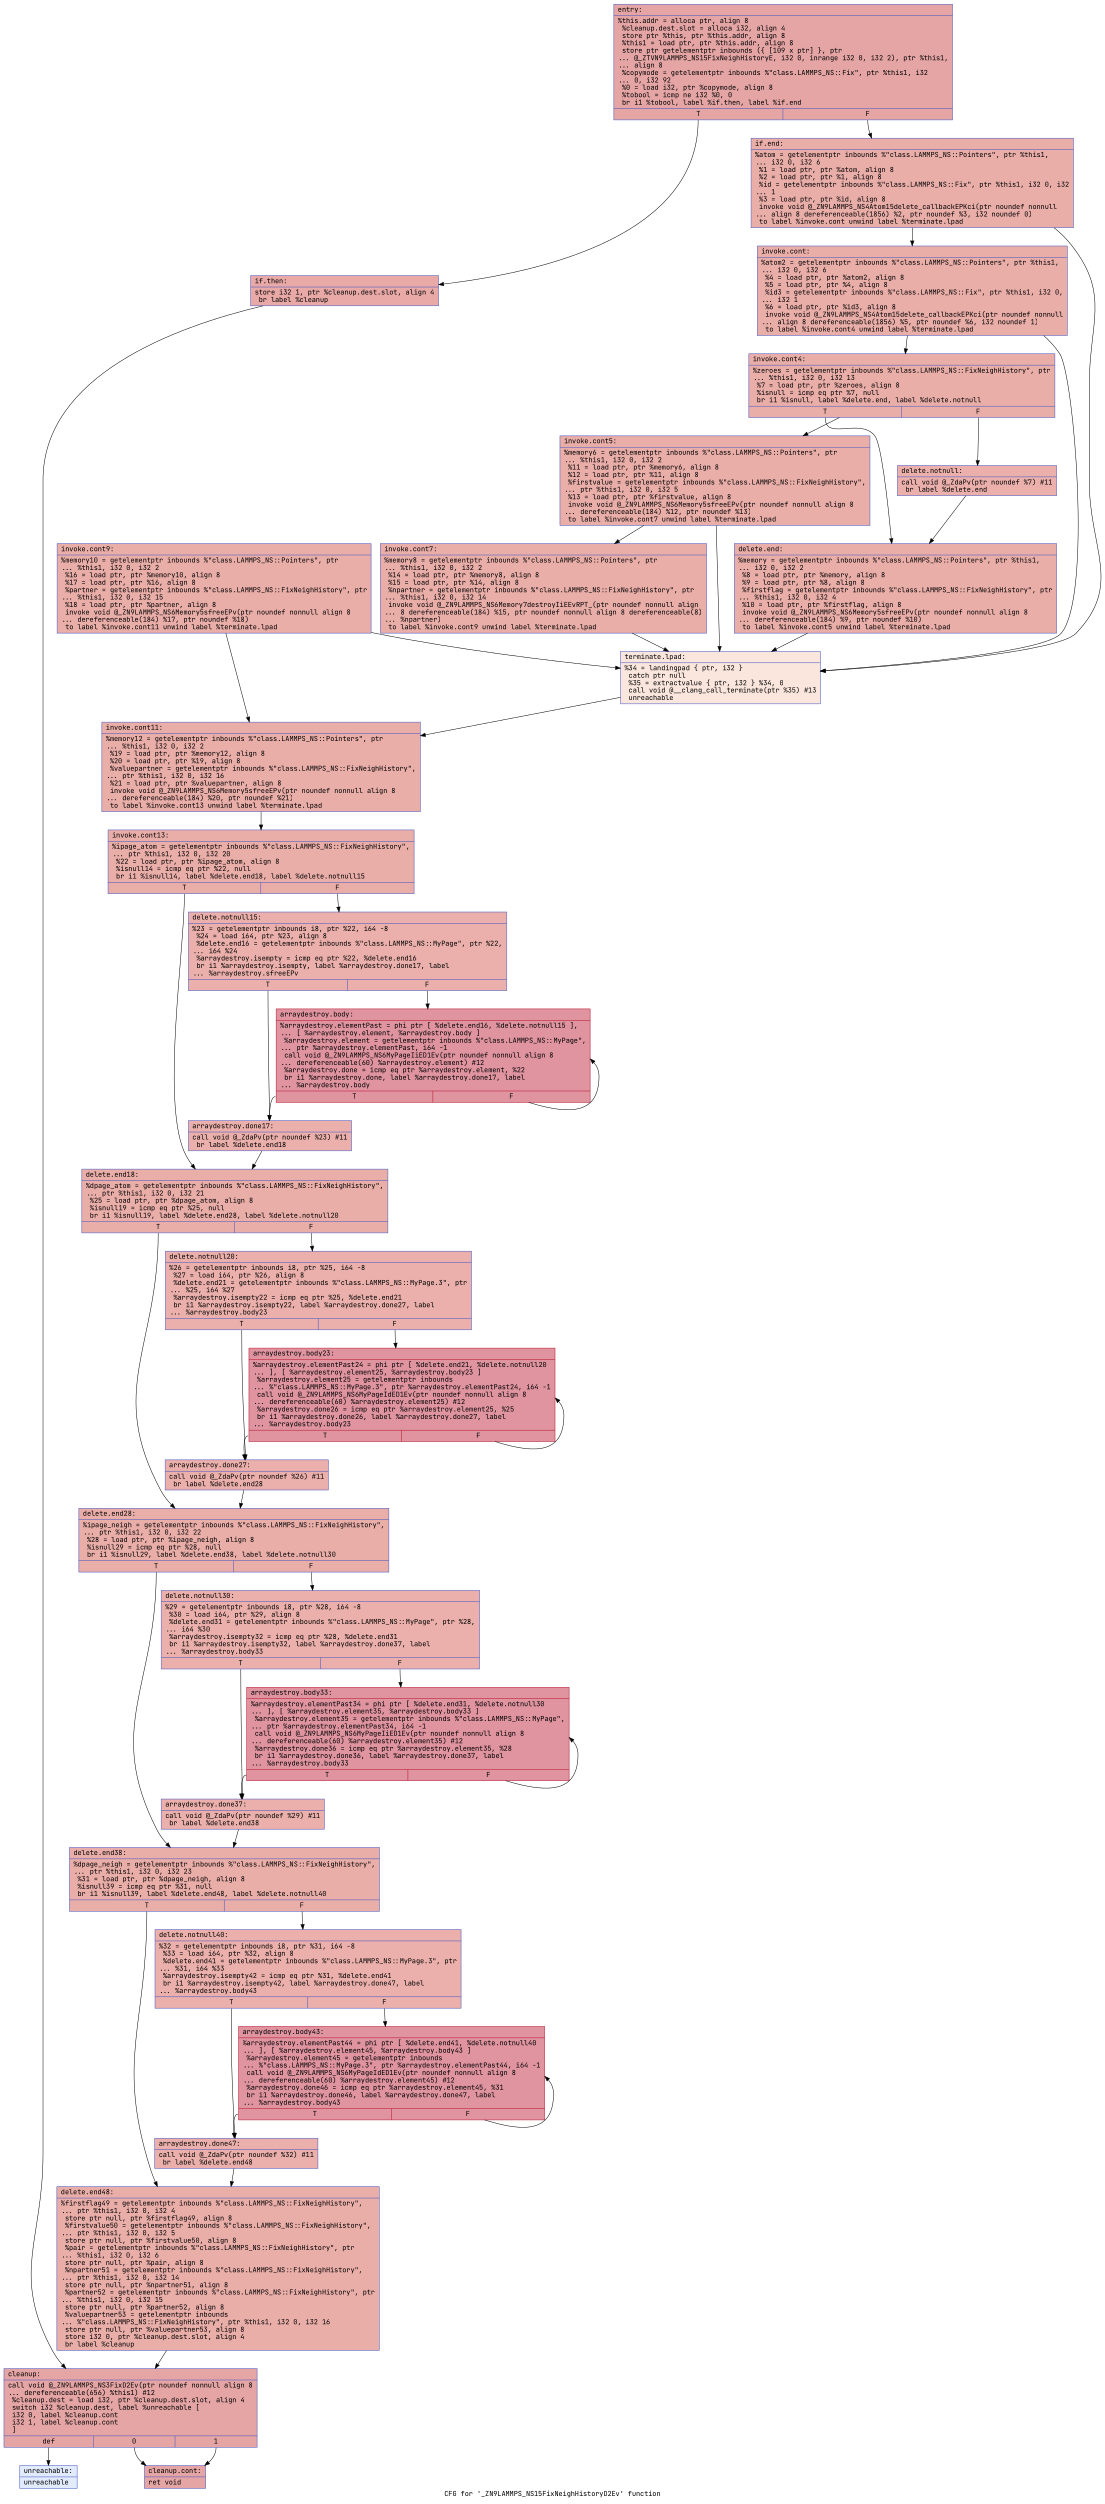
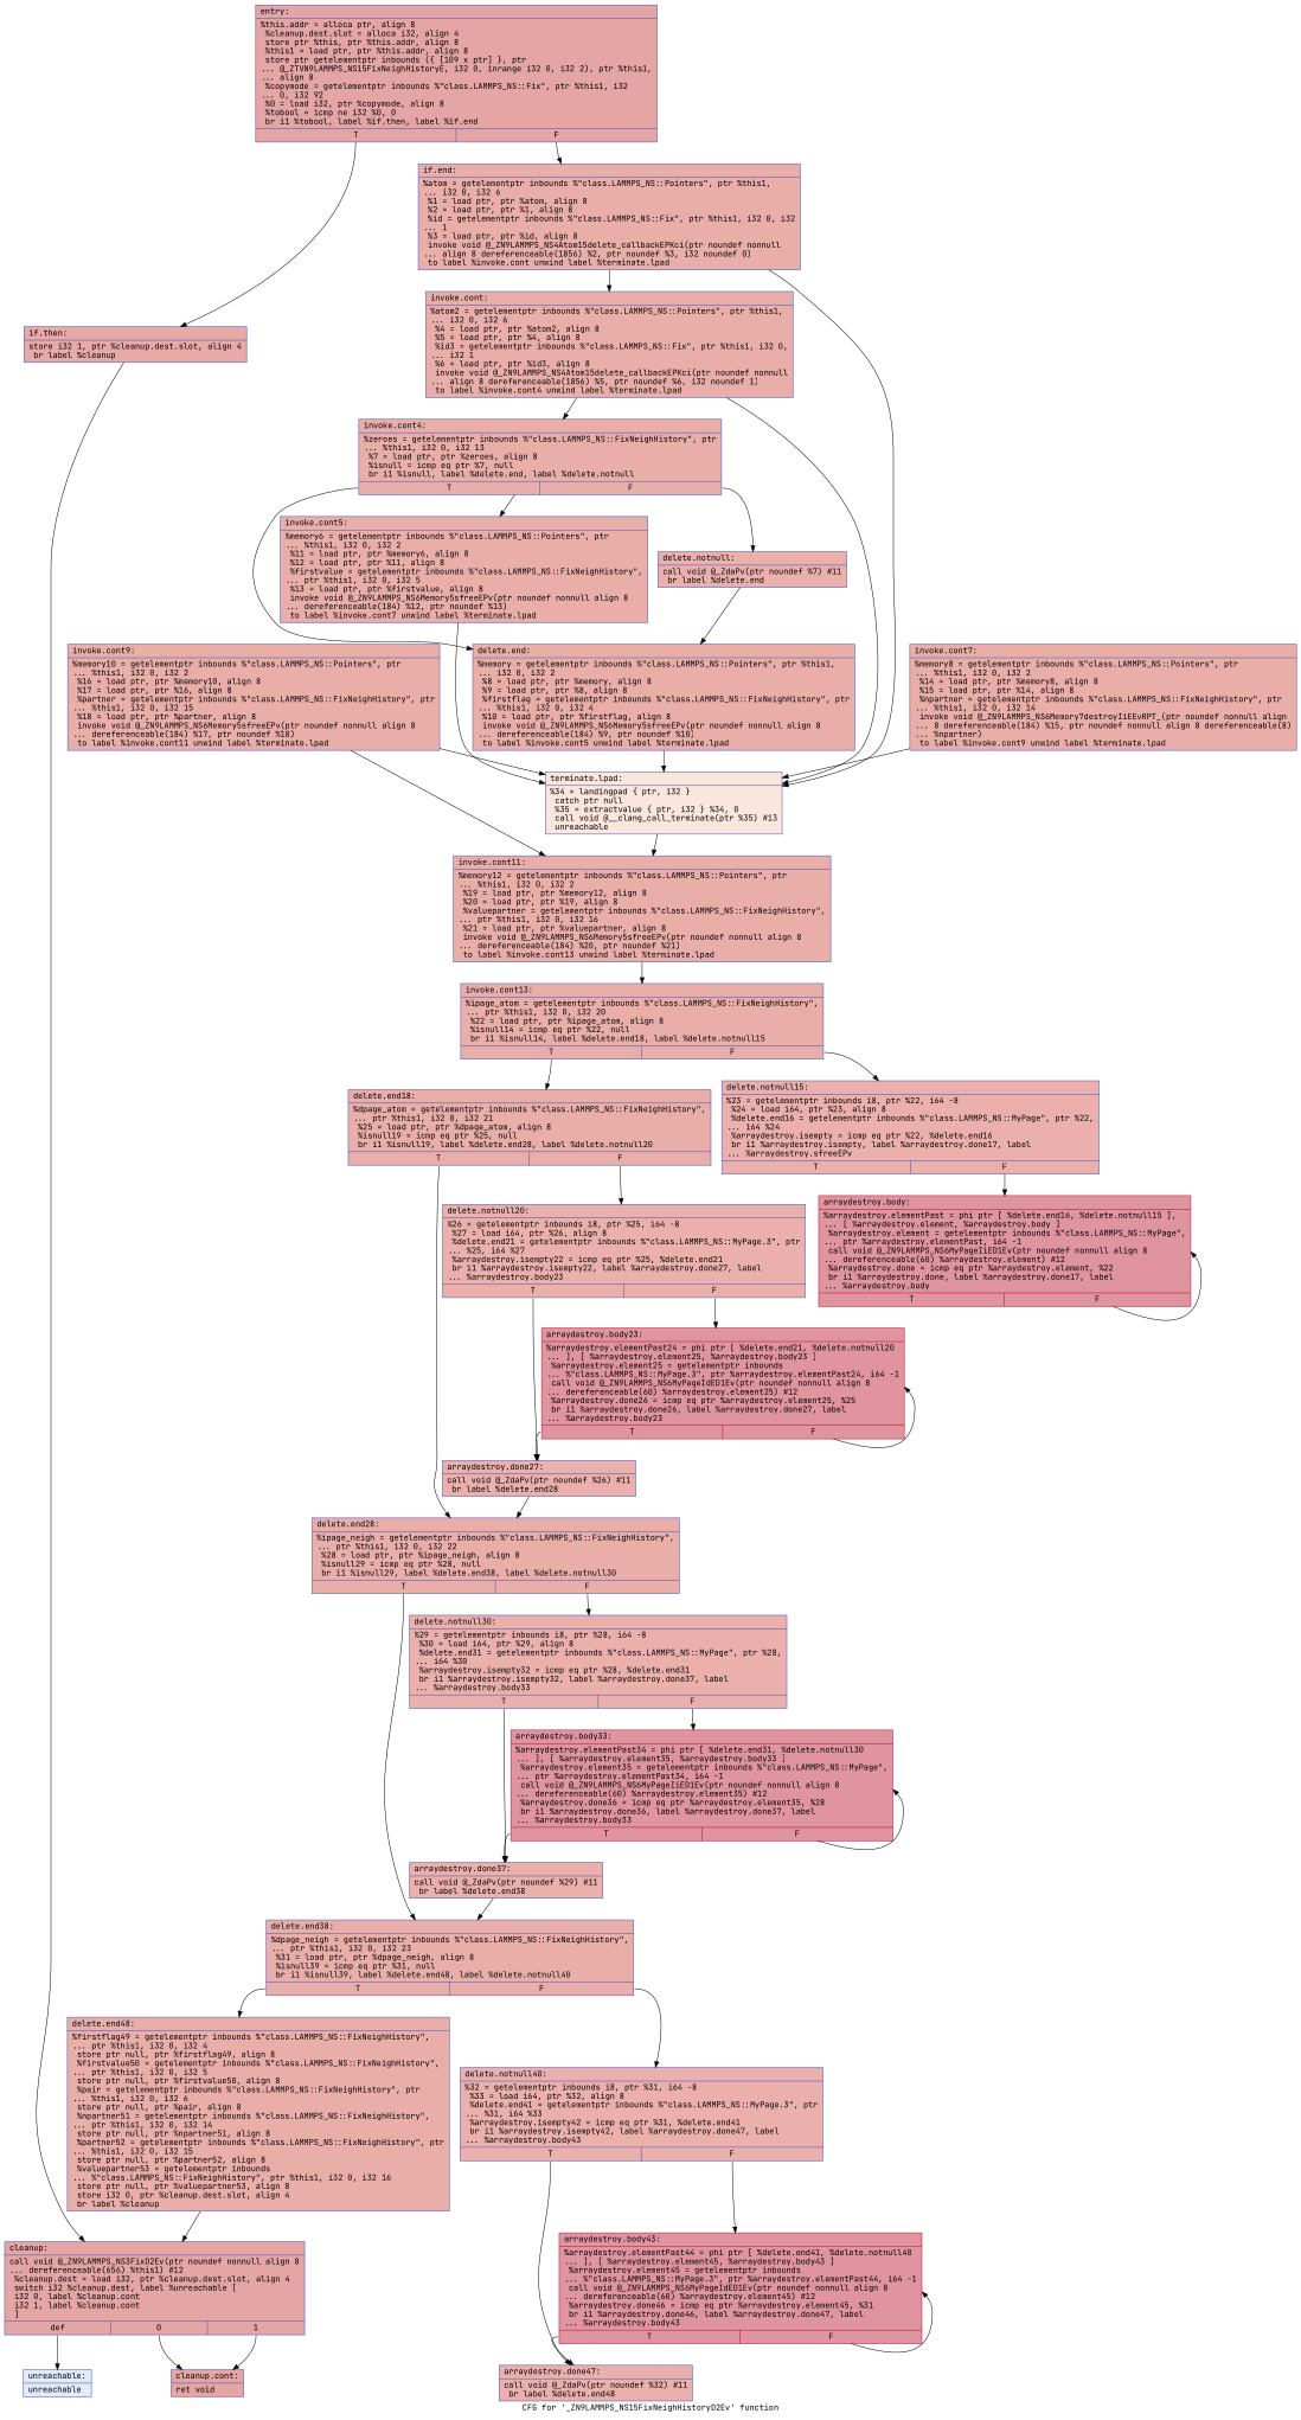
  digraph {
    fontname="JetBrains Mono"
    label="CFG for '_ZN9LAMMPS_NS15FixNeighHistoryD2Ev' function"
    node [color="#3d50c3ff" fillcolor="#d0473d70" fontname="JetBrains Mono" shape=record style=filled]
    edge [fontname="JetBrains Mono"]
    n1 [fillcolor="#c5333470" label="{entry:\l|  %this.addr = alloca ptr, align 8\l  %cleanup.dest.slot = alloca i32, align 4\l  store ptr %this, ptr %this.addr, align 8\l  %this1 = load ptr, ptr %this.addr, align 8\l  store ptr getelementptr inbounds (\{ [109 x ptr] \}, ptr\l... @_ZTVN9LAMMPS_NS15FixNeighHistoryE, i32 0, inrange i32 0, i32 2), ptr %this1,\l... align 8\l  %copymode = getelementptr inbounds %\"class.LAMMPS_NS::Fix\", ptr %this1, i32\l... 0, i32 92\l  %0 = load i32, ptr %copymode, align 8\l  %tobool = icmp ne i32 %0, 0\l  br i1 %tobool, label %if.then, label %if.end\l|{<s0>T|<s1>F}}"]
    n2 [fillcolor="#ca3b3770" label="{if.then:\l|  store i32 1, ptr %cleanup.dest.slot, align 4\l  br label %cleanup\l}"]
    n3 [label="{if.end:\l|  %atom = getelementptr inbounds %\"class.LAMMPS_NS::Pointers\", ptr %this1,\l... i32 0, i32 6\l  %1 = load ptr, ptr %atom, align 8\l  %2 = load ptr, ptr %1, align 8\l  %id = getelementptr inbounds %\"class.LAMMPS_NS::Fix\", ptr %this1, i32 0, i32\l... 1\l  %3 = load ptr, ptr %id, align 8\l  invoke void @_ZN9LAMMPS_NS4Atom15delete_callbackEPKci(ptr noundef nonnull\l... align 8 dereferenceable(1856) %2, ptr noundef %3, i32 noundef 0)\l          to label %invoke.cont unwind label %terminate.lpad\l}"]
    n4 [fillcolor="#c5333470" label="{cleanup:\l|  call void @_ZN9LAMMPS_NS3FixD2Ev(ptr noundef nonnull align 8\l... dereferenceable(656) %this1) #12\l  %cleanup.dest = load i32, ptr %cleanup.dest.slot, align 4\l  switch i32 %cleanup.dest, label %unreachable [\l    i32 0, label %cleanup.cont\l    i32 1, label %cleanup.cont\l  ]\l|{<s0>def|<s1>0|<s2>1}}"]
    n5 [label="{invoke.cont:\l|  %atom2 = getelementptr inbounds %\"class.LAMMPS_NS::Pointers\", ptr %this1,\l... i32 0, i32 6\l  %4 = load ptr, ptr %atom2, align 8\l  %5 = load ptr, ptr %4, align 8\l  %id3 = getelementptr inbounds %\"class.LAMMPS_NS::Fix\", ptr %this1, i32 0,\l... i32 1\l  %6 = load ptr, ptr %id3, align 8\l  invoke void @_ZN9LAMMPS_NS4Atom15delete_callbackEPKci(ptr noundef nonnull\l... align 8 dereferenceable(1856) %5, ptr noundef %6, i32 noundef 1)\l          to label %invoke.cont4 unwind label %terminate.lpad\l}"]
    n6 [fillcolor="#f3c7b170" label="{terminate.lpad:\l|  %34 = landingpad \{ ptr, i32 \}\l          catch ptr null\l  %35 = extractvalue \{ ptr, i32 \} %34, 0\l  call void @__clang_call_terminate(ptr %35) #13\l  unreachable\l}"]
    n7 [fillcolor="#bbd1f870" label="{unreachable:\l|  unreachable\l}"]
    n8 [fillcolor="#c5333470" label="{cleanup.cont:\l|  ret void\l}"]
    n9 [label="{invoke.cont4:\l|  %zeroes = getelementptr inbounds %\"class.LAMMPS_NS::FixNeighHistory\", ptr\l... %this1, i32 0, i32 13\l  %7 = load ptr, ptr %zeroes, align 8\l  %isnull = icmp eq ptr %7, null\l  br i1 %isnull, label %delete.end, label %delete.notnull\l|{<s0>T|<s1>F}}"]
    n10 [label="{invoke.cont11:\l|  %memory12 = getelementptr inbounds %\"class.LAMMPS_NS::Pointers\", ptr\l... %this1, i32 0, i32 2\l  %19 = load ptr, ptr %memory12, align 8\l  %20 = load ptr, ptr %19, align 8\l  %valuepartner = getelementptr inbounds %\"class.LAMMPS_NS::FixNeighHistory\",\l... ptr %this1, i32 0, i32 16\l  %21 = load ptr, ptr %valuepartner, align 8\l  invoke void @_ZN9LAMMPS_NS6Memory5sfreeEPv(ptr noundef nonnull align 8\l... dereferenceable(184) %20, ptr noundef %21)\l          to label %invoke.cont13 unwind label %terminate.lpad\l}"]
    n11 [label="{delete.end:\l|  %memory = getelementptr inbounds %\"class.LAMMPS_NS::Pointers\", ptr %this1,\l... i32 0, i32 2\l  %8 = load ptr, ptr %memory, align 8\l  %9 = load ptr, ptr %8, align 8\l  %firstflag = getelementptr inbounds %\"class.LAMMPS_NS::FixNeighHistory\", ptr\l... %this1, i32 0, i32 4\l  %10 = load ptr, ptr %firstflag, align 8\l  invoke void @_ZN9LAMMPS_NS6Memory5sfreeEPv(ptr noundef nonnull align 8\l... dereferenceable(184) %9, ptr noundef %10)\l          to label %invoke.cont5 unwind label %terminate.lpad\l}"]
    n12 [fillcolor="#d24b4070" label="{delete.notnull:\l|  call void @_ZdaPv(ptr noundef %7) #11\l  br label %delete.end\l}"]
    n13 [label="{invoke.cont5:\l|  %memory6 = getelementptr inbounds %\"class.LAMMPS_NS::Pointers\", ptr\l... %this1, i32 0, i32 2\l  %11 = load ptr, ptr %memory6, align 8\l  %12 = load ptr, ptr %11, align 8\l  %firstvalue = getelementptr inbounds %\"class.LAMMPS_NS::FixNeighHistory\",\l... ptr %this1, i32 0, i32 5\l  %13 = load ptr, ptr %firstvalue, align 8\l  invoke void @_ZN9LAMMPS_NS6Memory5sfreeEPv(ptr noundef nonnull align 8\l... dereferenceable(184) %12, ptr noundef %13)\l          to label %invoke.cont7 unwind label %terminate.lpad\l}"]
    n14 [label="{invoke.cont7:\l|  %memory8 = getelementptr inbounds %\"class.LAMMPS_NS::Pointers\", ptr\l... %this1, i32 0, i32 2\l  %14 = load ptr, ptr %memory8, align 8\l  %15 = load ptr, ptr %14, align 8\l  %npartner = getelementptr inbounds %\"class.LAMMPS_NS::FixNeighHistory\", ptr\l... %this1, i32 0, i32 14\l  invoke void @_ZN9LAMMPS_NS6Memory7destroyIiEEvRPT_(ptr noundef nonnull align\l... 8 dereferenceable(184) %15, ptr noundef nonnull align 8 dereferenceable(8)\l... %npartner)\l          to label %invoke.cont9 unwind label %terminate.lpad\l}"]
    n15 [label="{invoke.cont9:\l|  %memory10 = getelementptr inbounds %\"class.LAMMPS_NS::Pointers\", ptr\l... %this1, i32 0, i32 2\l  %16 = load ptr, ptr %memory10, align 8\l  %17 = load ptr, ptr %16, align 8\l  %partner = getelementptr inbounds %\"class.LAMMPS_NS::FixNeighHistory\", ptr\l... %this1, i32 0, i32 15\l  %18 = load ptr, ptr %partner, align 8\l  invoke void @_ZN9LAMMPS_NS6Memory5sfreeEPv(ptr noundef nonnull align 8\l... dereferenceable(184) %17, ptr noundef %18)\l          to label %invoke.cont11 unwind label %terminate.lpad\l}"]
    n16 [label="{invoke.cont13:\l|  %ipage_atom = getelementptr inbounds %\"class.LAMMPS_NS::FixNeighHistory\",\l... ptr %this1, i32 0, i32 20\l  %22 = load ptr, ptr %ipage_atom, align 8\l  %isnull14 = icmp eq ptr %22, null\l  br i1 %isnull14, label %delete.end18, label %delete.notnull15\l|{<s0>T|<s1>F}}"]
    n17 [label="{delete.end18:\l|  %dpage_atom = getelementptr inbounds %\"class.LAMMPS_NS::FixNeighHistory\",\l... ptr %this1, i32 0, i32 21\l  %25 = load ptr, ptr %dpage_atom, align 8\l  %isnull19 = icmp eq ptr %25, null\l  br i1 %isnull19, label %delete.end28, label %delete.notnull20\l|{<s0>T|<s1>F}}"]
    n18 [fillcolor="#d24b4070" label="{delete.notnull15:\l|  %23 = getelementptr inbounds i8, ptr %22, i64 -8\l  %24 = load i64, ptr %23, align 8\l  %delete.end16 = getelementptr inbounds %\"class.LAMMPS_NS::MyPage\", ptr %22,\l... i64 %24\l  %arraydestroy.isempty = icmp eq ptr %22, %delete.end16\l  br i1 %arraydestroy.isempty, label %arraydestroy.done17, label\l... %arraydestroy.sfreeEPv\l|{<s0>T|<s1>F}}"]
    n19 [label="{delete.end28:\l|  %ipage_neigh = getelementptr inbounds %\"class.LAMMPS_NS::FixNeighHistory\",\l... ptr %this1, i32 0, i32 22\l  %28 = load ptr, ptr %ipage_neigh, align 8\l  %isnull29 = icmp eq ptr %28, null\l  br i1 %isnull29, label %delete.end38, label %delete.notnull30\l|{<s0>T|<s1>F}}"]
    n20 [fillcolor="#d24b4070" label="{delete.notnull20:\l|  %26 = getelementptr inbounds i8, ptr %25, i64 -8\l  %27 = load i64, ptr %26, align 8\l  %delete.end21 = getelementptr inbounds %\"class.LAMMPS_NS::MyPage.3\", ptr\l... %25, i64 %27\l  %arraydestroy.isempty22 = icmp eq ptr %25, %delete.end21\l  br i1 %arraydestroy.isempty22, label %arraydestroy.done27, label\l... %arraydestroy.body23\l|{<s0>T|<s1>F}}"]
-   n21 [fillcolor="#d24b4070" label="{arraydestroy.done17:\l|  call void @_ZdaPv(ptr noundef %23) #11\l  br label %delete.end18\l}"]
    n22 [color="#b70d28ff" fillcolor="#b70d2870" label="{arraydestroy.body:\l|  %arraydestroy.elementPast = phi ptr [ %delete.end16, %delete.notnull15 ],\l... [ %arraydestroy.element, %arraydestroy.body ]\l  %arraydestroy.element = getelementptr inbounds %\"class.LAMMPS_NS::MyPage\",\l... ptr %arraydestroy.elementPast, i64 -1\l  call void @_ZN9LAMMPS_NS6MyPageIiED1Ev(ptr noundef nonnull align 8\l... dereferenceable(60) %arraydestroy.element) #12\l  %arraydestroy.done = icmp eq ptr %arraydestroy.element, %22\l  br i1 %arraydestroy.done, label %arraydestroy.done17, label\l... %arraydestroy.body\l|{<s0>T|<s1>F}}"]
    n23 [label="{delete.end38:\l|  %dpage_neigh = getelementptr inbounds %\"class.LAMMPS_NS::FixNeighHistory\",\l... ptr %this1, i32 0, i32 23\l  %31 = load ptr, ptr %dpage_neigh, align 8\l  %isnull39 = icmp eq ptr %31, null\l  br i1 %isnull39, label %delete.end48, label %delete.notnull40\l|{<s0>T|<s1>F}}"]
    n24 [fillcolor="#d24b4070" label="{delete.notnull30:\l|  %29 = getelementptr inbounds i8, ptr %28, i64 -8\l  %30 = load i64, ptr %29, align 8\l  %delete.end31 = getelementptr inbounds %\"class.LAMMPS_NS::MyPage\", ptr %28,\l... i64 %30\l  %arraydestroy.isempty32 = icmp eq ptr %28, %delete.end31\l  br i1 %arraydestroy.isempty32, label %arraydestroy.done37, label\l... %arraydestroy.body33\l|{<s0>T|<s1>F}}"]
    n25 [fillcolor="#d24b4070" label="{arraydestroy.done27:\l|  call void @_ZdaPv(ptr noundef %26) #11\l  br label %delete.end28\l}"]
    n26 [color="#b70d28ff" fillcolor="#b70d2870" label="{arraydestroy.body23:\l|  %arraydestroy.elementPast24 = phi ptr [ %delete.end21, %delete.notnull20\l... ], [ %arraydestroy.element25, %arraydestroy.body23 ]\l  %arraydestroy.element25 = getelementptr inbounds\l... %\"class.LAMMPS_NS::MyPage.3\", ptr %arraydestroy.elementPast24, i64 -1\l  call void @_ZN9LAMMPS_NS6MyPageIdED1Ev(ptr noundef nonnull align 8\l... dereferenceable(60) %arraydestroy.element25) #12\l  %arraydestroy.done26 = icmp eq ptr %arraydestroy.element25, %25\l  br i1 %arraydestroy.done26, label %arraydestroy.done27, label\l... %arraydestroy.body23\l|{<s0>T|<s1>F}}"]
    n27 [label="{delete.end48:\l|  %firstflag49 = getelementptr inbounds %\"class.LAMMPS_NS::FixNeighHistory\",\l... ptr %this1, i32 0, i32 4\l  store ptr null, ptr %firstflag49, align 8\l  %firstvalue50 = getelementptr inbounds %\"class.LAMMPS_NS::FixNeighHistory\",\l... ptr %this1, i32 0, i32 5\l  store ptr null, ptr %firstvalue50, align 8\l  %pair = getelementptr inbounds %\"class.LAMMPS_NS::FixNeighHistory\", ptr\l... %this1, i32 0, i32 6\l  store ptr null, ptr %pair, align 8\l  %npartner51 = getelementptr inbounds %\"class.LAMMPS_NS::FixNeighHistory\",\l... ptr %this1, i32 0, i32 14\l  store ptr null, ptr %npartner51, align 8\l  %partner52 = getelementptr inbounds %\"class.LAMMPS_NS::FixNeighHistory\", ptr\l... %this1, i32 0, i32 15\l  store ptr null, ptr %partner52, align 8\l  %valuepartner53 = getelementptr inbounds\l... %\"class.LAMMPS_NS::FixNeighHistory\", ptr %this1, i32 0, i32 16\l  store ptr null, ptr %valuepartner53, align 8\l  store i32 0, ptr %cleanup.dest.slot, align 4\l  br label %cleanup\l}"]
    n28 [fillcolor="#d24b4070" label="{delete.notnull40:\l|  %32 = getelementptr inbounds i8, ptr %31, i64 -8\l  %33 = load i64, ptr %32, align 8\l  %delete.end41 = getelementptr inbounds %\"class.LAMMPS_NS::MyPage.3\", ptr\l... %31, i64 %33\l  %arraydestroy.isempty42 = icmp eq ptr %31, %delete.end41\l  br i1 %arraydestroy.isempty42, label %arraydestroy.done47, label\l... %arraydestroy.body43\l|{<s0>T|<s1>F}}"]
    n29 [fillcolor="#d24b4070" label="{arraydestroy.done37:\l|  call void @_ZdaPv(ptr noundef %29) #11\l  br label %delete.end38\l}"]
    n30 [color="#b70d28ff" fillcolor="#b70d2870" label="{arraydestroy.body33:\l|  %arraydestroy.elementPast34 = phi ptr [ %delete.end31, %delete.notnull30\l... ], [ %arraydestroy.element35, %arraydestroy.body33 ]\l  %arraydestroy.element35 = getelementptr inbounds %\"class.LAMMPS_NS::MyPage\",\l... ptr %arraydestroy.elementPast34, i64 -1\l  call void @_ZN9LAMMPS_NS6MyPageIiED1Ev(ptr noundef nonnull align 8\l... dereferenceable(60) %arraydestroy.element35) #12\l  %arraydestroy.done36 = icmp eq ptr %arraydestroy.element35, %28\l  br i1 %arraydestroy.done36, label %arraydestroy.done37, label\l... %arraydestroy.body33\l|{<s0>T|<s1>F}}"]
    n31 [fillcolor="#d24b4070" label="{arraydestroy.done47:\l|  call void @_ZdaPv(ptr noundef %32) #11\l  br label %delete.end48\l}"]
    n32 [color="#b70d28ff" fillcolor="#b70d2870" label="{arraydestroy.body43:\l|  %arraydestroy.elementPast44 = phi ptr [ %delete.end41, %delete.notnull40\l... ], [ %arraydestroy.element45, %arraydestroy.body43 ]\l  %arraydestroy.element45 = getelementptr inbounds\l... %\"class.LAMMPS_NS::MyPage.3\", ptr %arraydestroy.elementPast44, i64 -1\l  call void @_ZN9LAMMPS_NS6MyPageIdED1Ev(ptr noundef nonnull align 8\l... dereferenceable(60) %arraydestroy.element45) #12\l  %arraydestroy.done46 = icmp eq ptr %arraydestroy.element45, %31\l  br i1 %arraydestroy.done46, label %arraydestroy.done47, label\l... %arraydestroy.body43\l|{<s0>T|<s1>F}}"]
    n1 -> n2 [tailport=s0]
    n1 -> n3 [tailport=s1]
    n2 -> n4
    n3 -> n5
    n3 -> n6
    n4 -> n7 [tailport=s0]
    n4 -> n8 [tailport=s1]
    n4 -> n8 [tailport=s2]
    n5 -> n6
    n5 -> n9
    n6 -> n10
    n9 -> n11 [tailport=s0]
    n9 -> n12 [tailport=s1]
    n9 -> n13
    n10 -> n16
    n11 -> n6
    n12 -> n11
    n13 -> n6
-   n13 -> n14
    n14 -> n6
    n15 -> n6
    n15 -> n10
    n16 -> n17 [tailport=s0]
    n16 -> n18 [tailport=s1]
    n17 -> n19 [tailport=s0]
    n17 -> n20 [tailport=s1]
-   n18 -> n21 [tailport=s0]
    n18 -> n22 [tailport=s1]
    n19 -> n23 [tailport=s0]
    n19 -> n24 [tailport=s1]
    n20 -> n25 [tailport=s0]
    n20 -> n26 [tailport=s1]
-   n21 -> n17
-   n22 -> n21 [tailport=s0]
    n22 -> n22 [tailport=s1]
    n23 -> n27 [tailport=s0]
    n23 -> n28 [tailport=s1]
    n24 -> n29 [tailport=s0]
    n24 -> n30 [tailport=s1]
    n25 -> n19
    n26 -> n25 [tailport=s0]
    n26 -> n26 [tailport=s1]
    n27 -> n4
    n28 -> n31 [tailport=s0]
    n28 -> n32 [tailport=s1]
    n29 -> n23
    n30 -> n29 [tailport=s0]
    n30 -> n30 [tailport=s1]
-   n31 -> n27
    n32 -> n31 [tailport=s0]
    n32 -> n32 [tailport=s1]
  }
